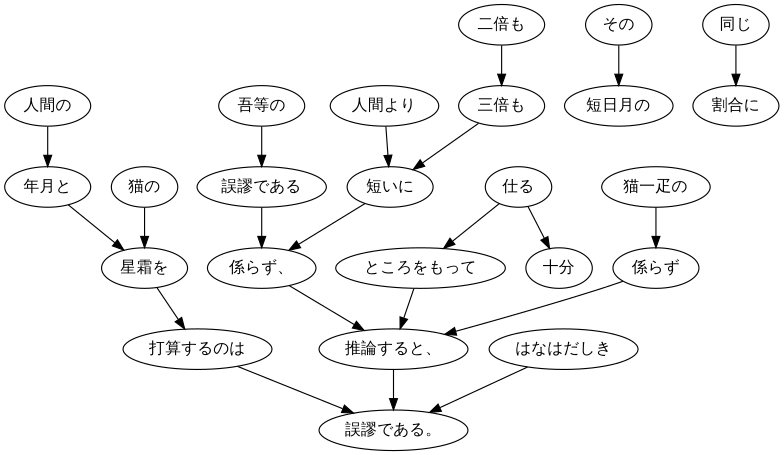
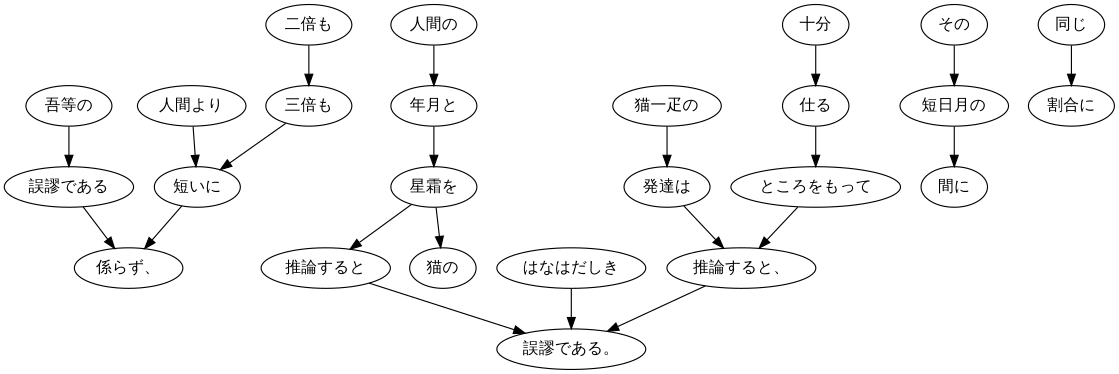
  digraph {
    fontname="Roboto Condensed"
    node [fontname="Roboto Condensed"]
    edge [fontname="Roboto Condensed"]
    n1 [label="吾等の"]
    n2 [label="誤謬である"]
    n3 [label="係らず、"]
    n4 [label="推論すると、"]
    n5 [label="人間より"]
    n6 [label="短いに"]
    n7 [label="二倍も"]
    n8 [label="三倍も"]
    n9 [label="誤謬である。"]
    n10 [label="その"]
    n11 [label="短日月の"]
+   n12 [label="間に"]
    n13 [label="猫一疋の"]
-   n14 [label="係らず"]
+   n14 [label="発達は"]
    n15 [label="十分"]
    n16 [label="仕る"]
    n17 [label="ところをもって"]
    n18 [label="人間の"]
    n19 [label="年月と"]
    n20 [label="星霜を"]
-   n21 [label="打算するのは"]
+   n21 [label="推論すると"]
    n22 [label="猫の"]
    n23 [label="同じ"]
    n24 [label="割合に"]
    n25 [label="はなはだしき"]
    n1 -> n2
    n2 -> n3
-   n3 -> n4
    n4 -> n9
    n5 -> n6
    n6 -> n3
    n7 -> n8
    n8 -> n6
    n10 -> n11
+   n11 -> n12
    n13 -> n14
    n14 -> n4
-   n16 -> n15
+   n15 -> n16
    n16 -> n17
    n17 -> n4
    n18 -> n19
    n19 -> n20
    n20 -> n21
    n21 -> n9
-   n22 -> n20
+   n20 -> n22
    n23 -> n24
    n25 -> n9
  }
